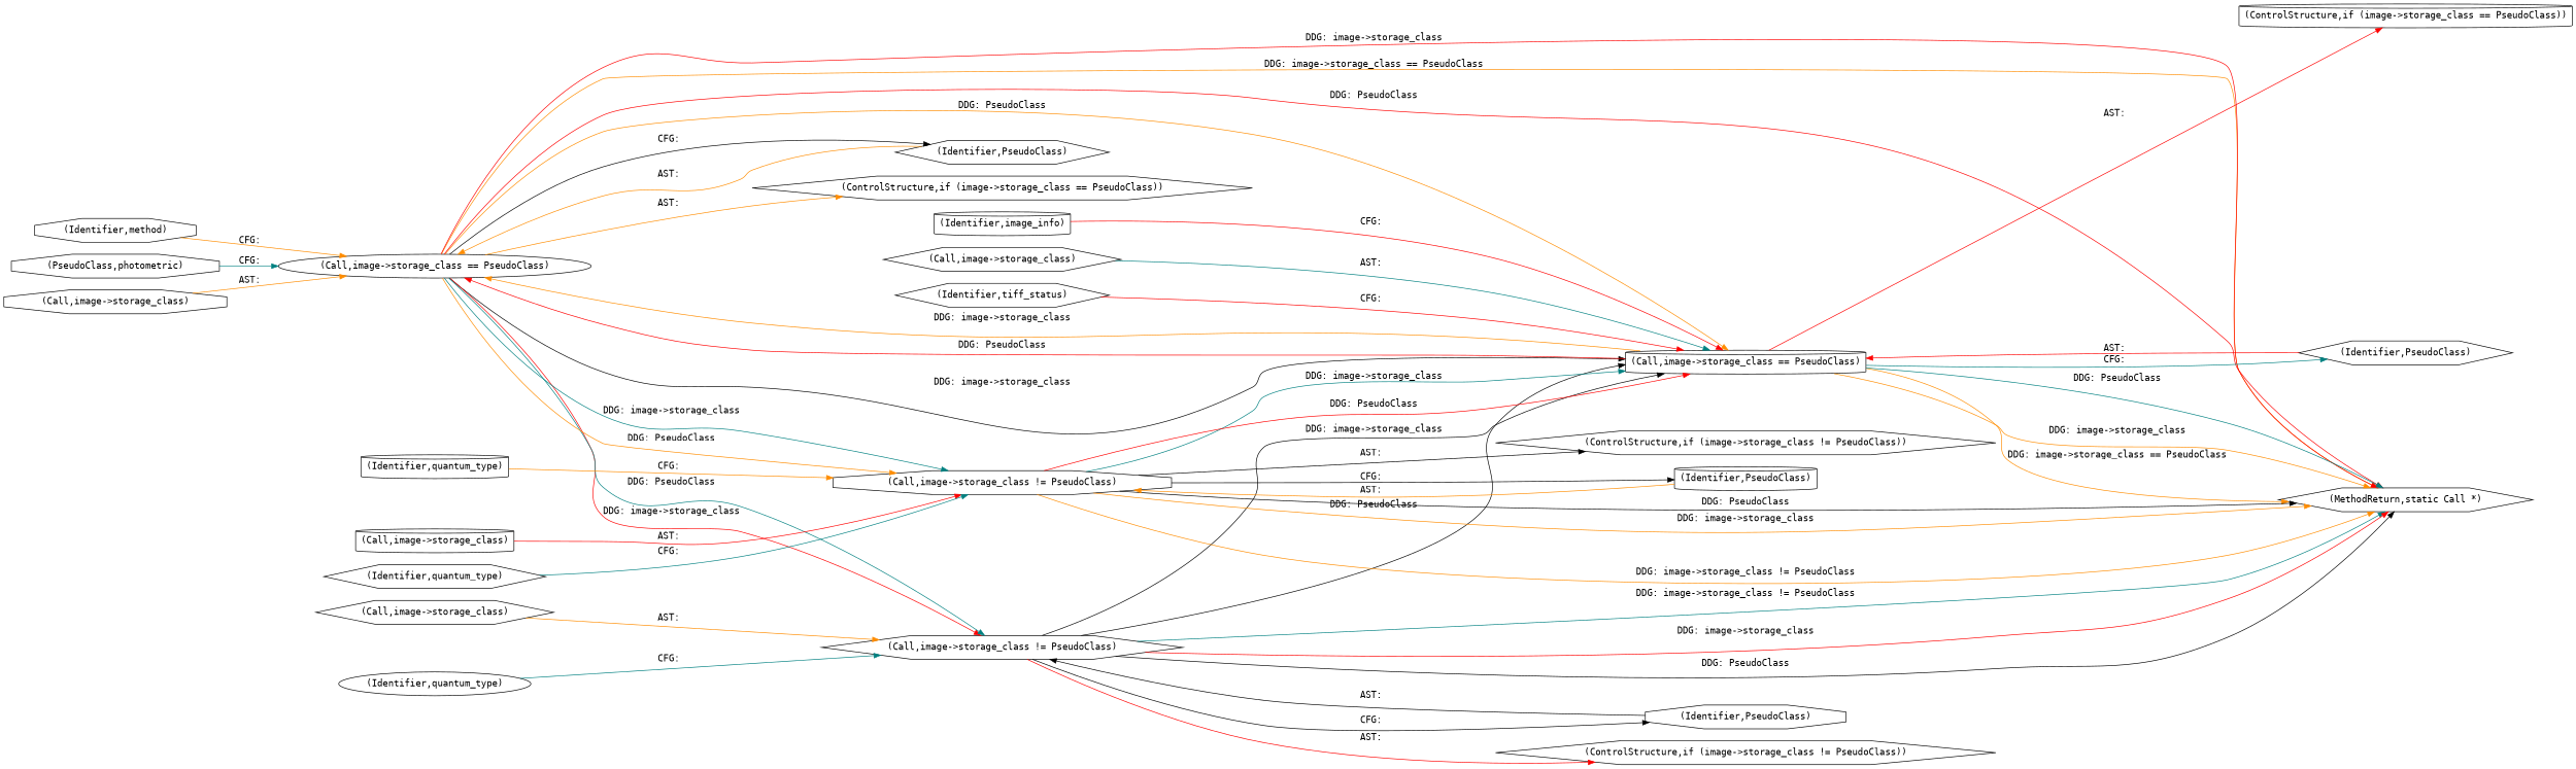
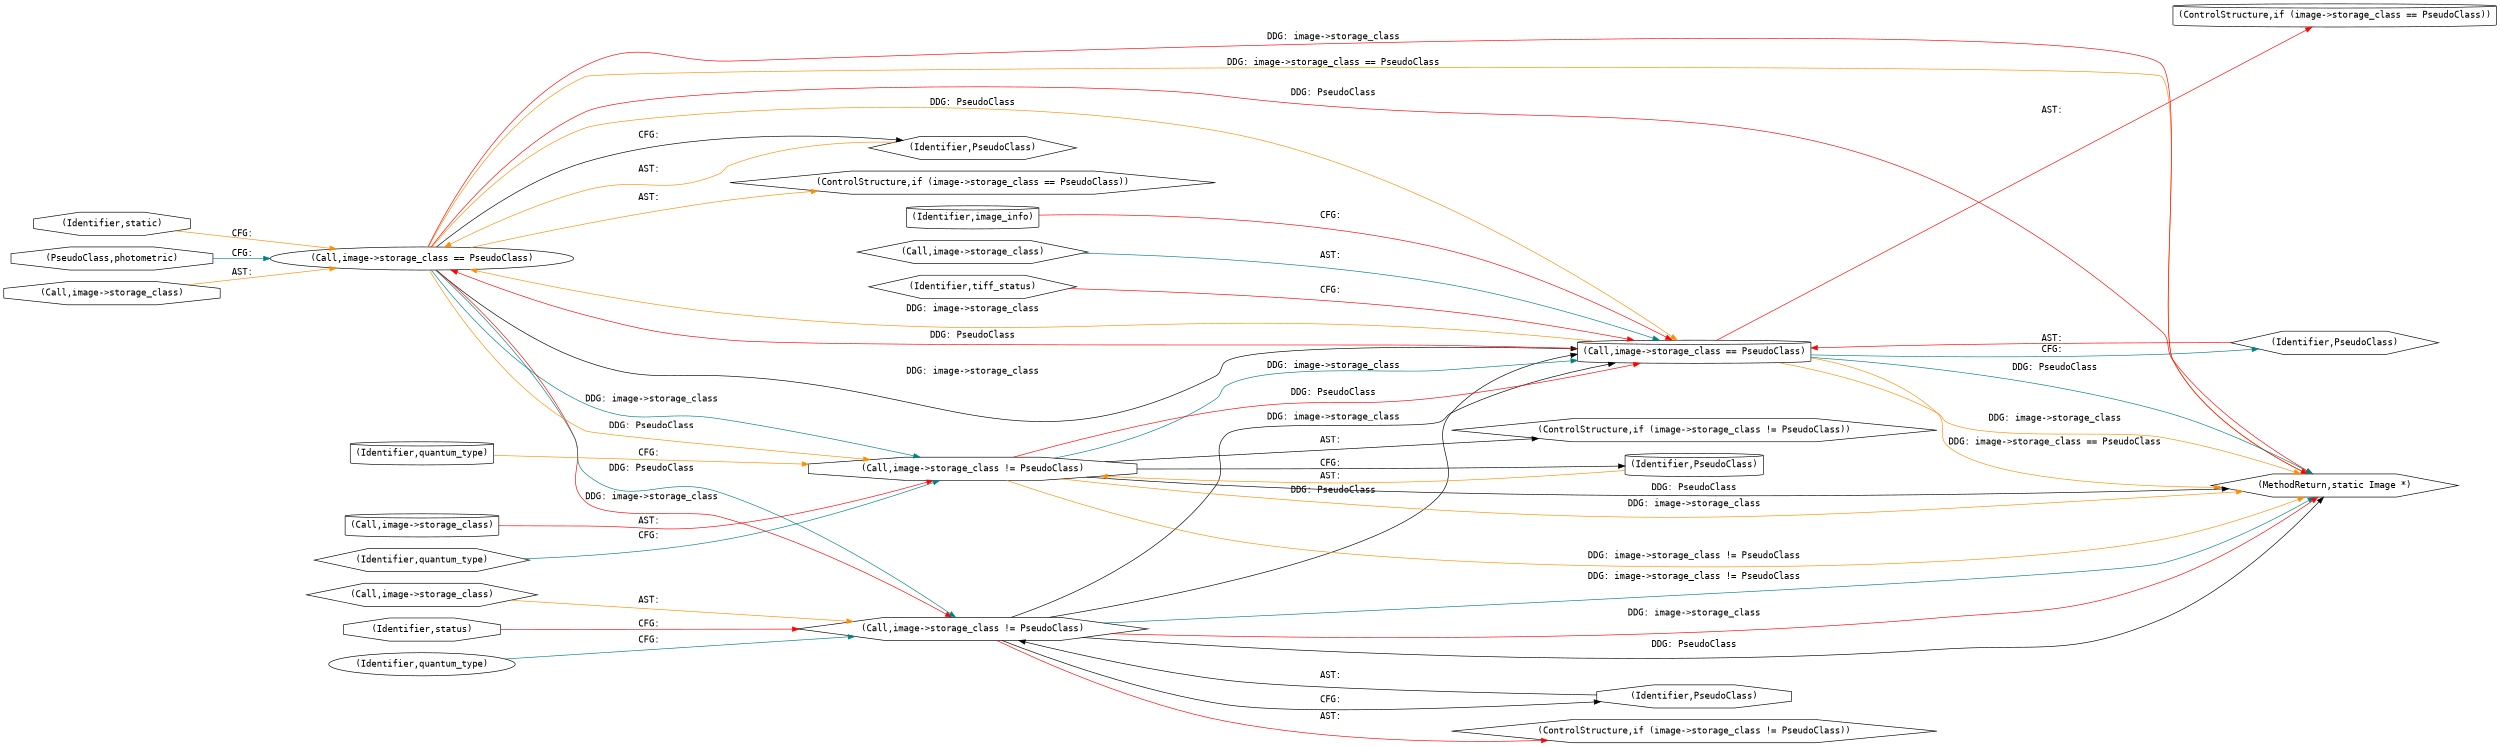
  digraph {
    fontname="DejaVu Sans Mono"
    rankdir=LR
    node [fontname="DejaVu Sans Mono" shape=hexagon]
    edge [color=darkorange fontname="DejaVu Sans Mono"]
    n1 [label="(Call,image->storage_class == PseudoClass)" shape=ellipse]
    n2 [label="(Call,image->storage_class == PseudoClass)" shape=cylinder]
    n3 [label="(Call,image->storage_class != PseudoClass)"]
    n4 [label="(Call,image->storage_class != PseudoClass)" shape=octagon]
    n5 [label="(Identifier,PseudoClass)"]
    n6 [label="(ControlStructure,if (image->storage_class == PseudoClass))"]
-   n7 [label="(MethodReturn,static Call *)"]
+   n7 [label="(MethodReturn,static Image *)"]
    n8 [label="(ControlStructure,if (image->storage_class == PseudoClass))" shape=cylinder]
    n9 [label="(Identifier,PseudoClass)"]
    n10 [label="(ControlStructure,if (image->storage_class != PseudoClass))"]
    n11 [label="(Identifier,PseudoClass)" shape=octagon]
    n12 [label="(ControlStructure,if (image->storage_class != PseudoClass))"]
    n13 [label="(Identifier,PseudoClass)" shape=cylinder]
    n14 [label="(Call,image->storage_class)"]
    n15 [label="(Identifier,quantum_type)" shape=cylinder]
-   n16 [label="(Identifier,method)" shape=octagon]
+   n16 [label="(Identifier,static)" shape=octagon]
    n17 [label="(Identifier,image_info)" shape=cylinder]
    n18 [label="(Call,image->storage_class)" shape=cylinder]
+   n19 [label="(Identifier,status)" shape=octagon]
    n20 [label="(Identifier,quantum_type)" shape=ellipse]
    n21 [label="(PseudoClass,photometric)" shape=octagon]
    n22 [label="(Identifier,quantum_type)"]
    n23 [label="(Call,image->storage_class)" shape=octagon]
    n24 [label="(Call,image->storage_class)"]
    n25 [label="(Identifier,tiff_status)"]
    n1 -> n2 [color=black label="DDG: image->storage_class"]
    n1 -> n2 [label="DDG: PseudoClass"]
    n1 -> n3 [color=red label="DDG: image->storage_class"]
    n1 -> n3 [color=teal label="DDG: PseudoClass"]
    n1 -> n4 [color=teal label="DDG: image->storage_class"]
    n1 -> n4 [label="DDG: PseudoClass"]
    n1 -> n5 [color=black label="CFG: "]
    n1 -> n6 [label="AST: "]
    n1 -> n7 [label="DDG: image->storage_class == PseudoClass"]
    n1 -> n7 [color=red label="DDG: PseudoClass"]
    n1 -> n7 [color=red label="DDG: image->storage_class"]
    n2 -> n1 [label="DDG: image->storage_class"]
    n2 -> n1 [color=red label="DDG: PseudoClass"]
    n2 -> n7 [label="DDG: image->storage_class == PseudoClass"]
    n2 -> n7 [color=teal label="DDG: PseudoClass"]
    n2 -> n7 [label="DDG: image->storage_class"]
    n2 -> n8 [color=red label="AST: "]
    n2 -> n9 [color=teal label="CFG: "]
    n3 -> n2 [color=black label="DDG: image->storage_class"]
    n3 -> n2 [color=black label="DDG: PseudoClass"]
    n3 -> n7 [color=teal label="DDG: image->storage_class != PseudoClass"]
    n3 -> n7 [color=red label="DDG: image->storage_class"]
    n3 -> n7 [color=black label="DDG: PseudoClass"]
    n3 -> n10 [color=red label="AST: "]
    n3 -> n11 [color=black label="CFG: "]
    n4 -> n2 [color=teal label="DDG: image->storage_class"]
    n4 -> n2 [color=red label="DDG: PseudoClass"]
    n4 -> n7 [label="DDG: image->storage_class != PseudoClass"]
    n4 -> n7 [color=black label="DDG: PseudoClass"]
    n4 -> n7 [label="DDG: image->storage_class"]
    n4 -> n12 [color=black label="AST: "]
    n4 -> n13 [color=black label="CFG: "]
    n5 -> n1 [label="AST: "]
    n9 -> n2 [color=red label="AST: "]
    n11 -> n3 [color=black label="AST: "]
    n13 -> n4 [label="AST: "]
    n14 -> n3 [label="AST: "]
    n15 -> n4 [label="CFG: "]
    n16 -> n1 [label="CFG: "]
    n17 -> n2 [color=red label="CFG: "]
    n18 -> n4 [color=red label="AST: "]
+   n19 -> n3 [color=red label="CFG: "]
    n20 -> n3 [color=teal label="CFG: "]
    n21 -> n1 [color=teal label="CFG: "]
    n22 -> n4 [color=teal label="CFG: "]
    n23 -> n1 [label="AST: "]
    n24 -> n2 [color=teal label="AST: "]
    n25 -> n2 [color=red label="CFG: "]
  }
